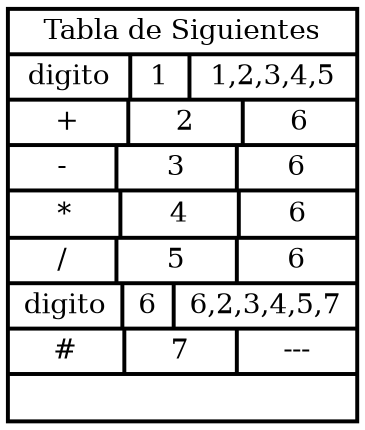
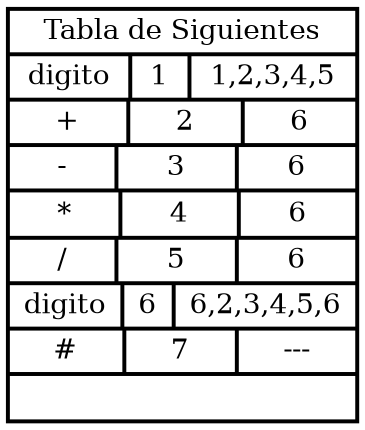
  digraph {
    rankdir=TB
-   n1 [fillcolor=firebrick3 label="{ Tabla de Siguientes |{digito|<here> 1|1,2,3,4,5}|{ + |<here> 2|6}|{ - |<here> 3|6}|{ * |<here> 4|6}|{ / |<here> 5|6}|{digito|<here> 6|6,2,3,4,5,7}|{#|<here> 7|---}|}" shape=record style=bold]
+   n1 [fillcolor=firebrick3 label="{ Tabla de Siguientes |{digito|<here> 1|1,2,3,4,5}|{ + |<here> 2|6}|{ - |<here> 3|6}|{ * |<here> 4|6}|{ / |<here> 5|6}|{digito|<here> 6|6,2,3,4,5,6}|{#|<here> 7|---}|}" shape=record style=bold]
  }
